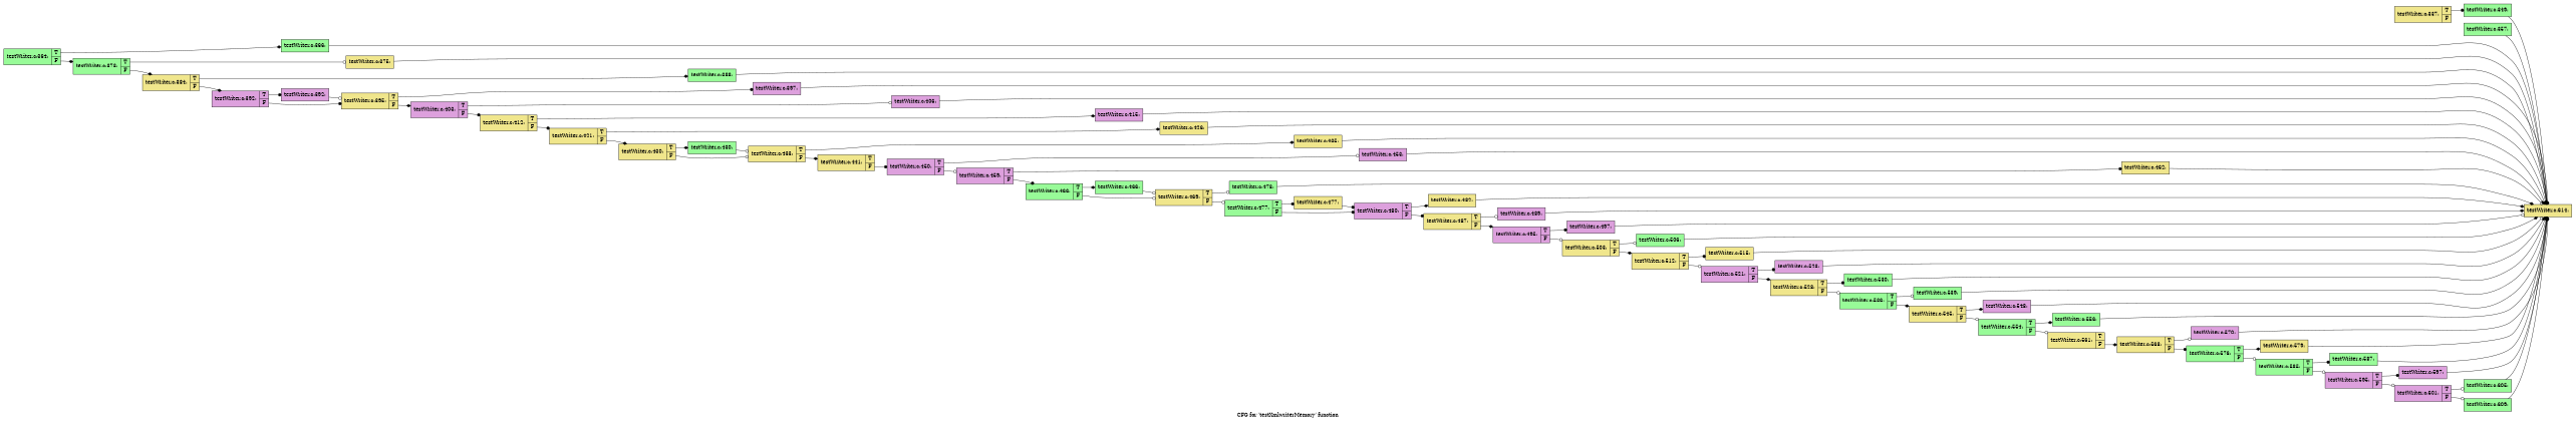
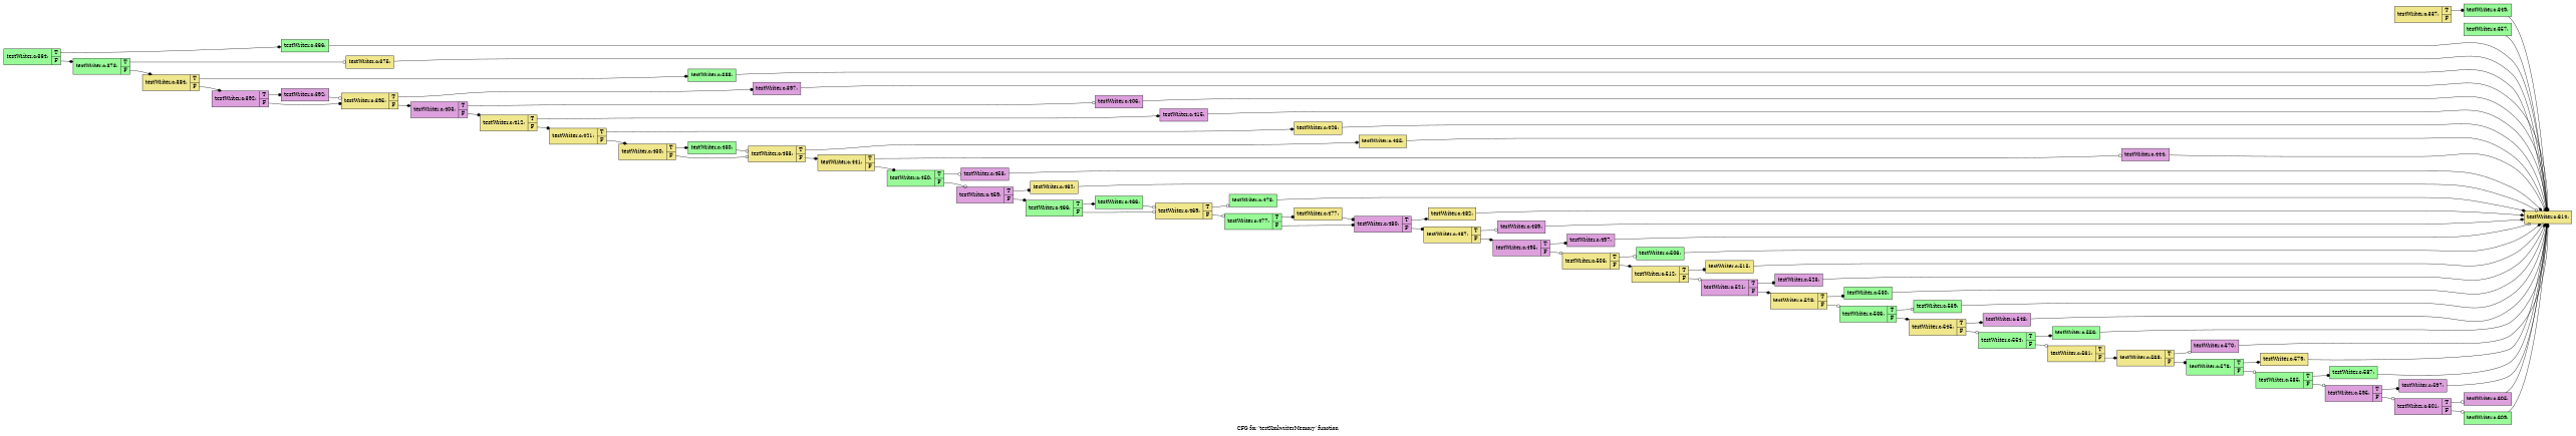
  digraph {
    label="CFG for 'testXmlwriterMemory' function"
    rankdir=LR
    node [fillcolor=khaki shape=record style=filled]
    edge [arrowhead=odot]
    n1 [label="{testWriter.c:337:|{<s0>T|<s1>F}}"]
    n2 [fillcolor=palegreen label="{testWriter.c:349:}"]
    n3 [label="{testWriter.c:614:}"]
    n4 [fillcolor=palegreen label="{testWriter.c:357:}"]
    n5 [fillcolor=palegreen label="{testWriter.c:364:|{<s0>T|<s1>F}}"]
    n6 [fillcolor=palegreen label="{testWriter.c:366:}"]
    n7 [fillcolor=palegreen label="{testWriter.c:373:|{<s0>T|<s1>F}}"]
    n8 [label="{testWriter.c:375:}"]
    n9 [label="{testWriter.c:384:|{<s0>T|<s1>F}}"]
    n10 [fillcolor=palegreen label="{testWriter.c:388:}"]
    n11 [fillcolor=plum label="{testWriter.c:392:|{<s0>T|<s1>F}}"]
    n12 [fillcolor=plum label="{testWriter.c:392:}"]
    n13 [label="{testWriter.c:395:|{<s0>T|<s1>F}}"]
    n14 [fillcolor=plum label="{testWriter.c:397:}"]
    n15 [fillcolor=plum label="{testWriter.c:403:|{<s0>T|<s1>F}}"]
    n16 [fillcolor=plum label="{testWriter.c:406:}"]
    n17 [label="{testWriter.c:412:|{<s0>T|<s1>F}}"]
    n18 [fillcolor=plum label="{testWriter.c:415:}"]
    n19 [label="{testWriter.c:421:|{<s0>T|<s1>F}}"]
    n20 [label="{testWriter.c:426:}"]
    n21 [label="{testWriter.c:430:|{<s0>T|<s1>F}}"]
    n22 [fillcolor=palegreen label="{testWriter.c:430:}"]
    n23 [label="{testWriter.c:433:|{<s0>T|<s1>F}}"]
    n24 [label="{testWriter.c:435:}"]
    n25 [label="{testWriter.c:441:|{<s0>T|<s1>F}}"]
-   n27 [fillcolor=plum label="{testWriter.c:450:|{<s0>T|<s1>F}}"]
+   n26 [fillcolor=plum label="{testWriter.c:444:}"]
+   n27 [fillcolor=palegreen label="{testWriter.c:450:|{<s0>T|<s1>F}}"]
    n28 [fillcolor=plum label="{testWriter.c:453:}"]
    n29 [fillcolor=plum label="{testWriter.c:459:|{<s0>T|<s1>F}}"]
    n30 [label="{testWriter.c:462:}"]
    n31 [fillcolor=palegreen label="{testWriter.c:466:|{<s0>T|<s1>F}}"]
    n32 [fillcolor=palegreen label="{testWriter.c:466:}"]
    n33 [label="{testWriter.c:469:|{<s0>T|<s1>F}}"]
    n34 [fillcolor=palegreen label="{testWriter.c:473:}"]
    n35 [fillcolor=palegreen label="{testWriter.c:477:|{<s0>T|<s1>F}}"]
    n36 [label="{testWriter.c:477:}"]
    n37 [fillcolor=plum label="{testWriter.c:480:|{<s0>T|<s1>F}}"]
    n38 [label="{testWriter.c:482:}"]
    n39 [label="{testWriter.c:487:|{<s0>T|<s1>F}}"]
    n40 [fillcolor=plum label="{testWriter.c:489:}"]
    n41 [fillcolor=plum label="{testWriter.c:495:|{<s0>T|<s1>F}}"]
    n42 [fillcolor=plum label="{testWriter.c:497:}"]
    n43 [label="{testWriter.c:503:|{<s0>T|<s1>F}}"]
    n44 [fillcolor=palegreen label="{testWriter.c:506:}"]
    n45 [label="{testWriter.c:512:|{<s0>T|<s1>F}}"]
    n46 [label="{testWriter.c:515:}"]
    n47 [fillcolor=plum label="{testWriter.c:521:|{<s0>T|<s1>F}}"]
    n48 [fillcolor=plum label="{testWriter.c:523:}"]
    n49 [label="{testWriter.c:528:|{<s0>T|<s1>F}}"]
    n50 [fillcolor=palegreen label="{testWriter.c:530:}"]
    n51 [fillcolor=palegreen label="{testWriter.c:536:|{<s0>T|<s1>F}}"]
    n52 [fillcolor=palegreen label="{testWriter.c:539:}"]
    n53 [label="{testWriter.c:545:|{<s0>T|<s1>F}}"]
    n54 [fillcolor=plum label="{testWriter.c:548:}"]
    n55 [fillcolor=palegreen label="{testWriter.c:554:|{<s0>T|<s1>F}}"]
    n56 [fillcolor=palegreen label="{testWriter.c:556:}"]
    n57 [label="{testWriter.c:561:|{<s0>T|<s1>F}}"]
    n58 [label="{testWriter.c:568:|{<s0>T|<s1>F}}"]
    n59 [fillcolor=plum label="{testWriter.c:570:}"]
    n60 [fillcolor=palegreen label="{testWriter.c:576:|{<s0>T|<s1>F}}"]
    n61 [label="{testWriter.c:579:}"]
    n62 [fillcolor=palegreen label="{testWriter.c:585:|{<s0>T|<s1>F}}"]
    n63 [fillcolor=palegreen label="{testWriter.c:587:}"]
    n64 [fillcolor=plum label="{testWriter.c:595:|{<s0>T|<s1>F}}"]
    n65 [fillcolor=plum label="{testWriter.c:597:}"]
    n66 [fillcolor=plum label="{testWriter.c:601:|{<s0>T|<s1>F}}"]
-   n67 [fillcolor=palegreen label="{testWriter.c:605:}"]
+   n67 [fillcolor=plum label="{testWriter.c:605:}"]
    n68 [fillcolor=palegreen label="{testWriter.c:609:}"]
    n1 -> n2 [arrowhead=dot tailport=s0]
    n2 -> n3
    n4 -> n3 [arrowhead=dot]
    n5 -> n6 [arrowhead=diamond tailport=s0]
    n5 -> n7 [arrowhead=diamond tailport=s1]
    n6 -> n3 [arrowhead=dot]
    n7 -> n8 [tailport=s0]
    n7 -> n9 [arrowhead=diamond tailport=s1]
    n8 -> n3 [arrowhead=diamond]
    n9 -> n10 [arrowhead=diamond tailport=s0]
    n9 -> n11 [arrowhead=diamond tailport=s1]
    n10 -> n3 [arrowhead=dot]
    n11 -> n12 [arrowhead=dot tailport=s0]
    n11 -> n13 [arrowhead=dot tailport=s1]
    n12 -> n13
    n13 -> n14 [arrowhead=dot tailport=s0]
    n13 -> n15 [arrowhead=diamond tailport=s1]
    n14 -> n3
    n15 -> n16 [tailport=s0]
    n15 -> n17 [arrowhead=dot tailport=s1]
    n16 -> n3 [arrowhead=dot]
    n17 -> n18 [arrowhead=diamond tailport=s0]
    n17 -> n19 [arrowhead=dot tailport=s1]
    n18 -> n3 [arrowhead=dot]
    n19 -> n20 [arrowhead=diamond tailport=s0]
    n19 -> n21 [arrowhead=diamond tailport=s1]
    n20 -> n3 [arrowhead=diamond]
    n21 -> n22 [arrowhead=diamond tailport=s0]
    n21 -> n23 [tailport=s1]
    n22 -> n23
    n23 -> n24 [arrowhead=diamond tailport=s0]
    n23 -> n25 [arrowhead=diamond tailport=s1]
    n24 -> n3 [arrowhead=dot]
+   n25 -> n26 [tailport=s0]
    n25 -> n27 [arrowhead=dot tailport=s1]
+   n26 -> n3
    n27 -> n28 [tailport=s0]
    n27 -> n29 [tailport=s1]
    n28 -> n3 [arrowhead=diamond]
    n29 -> n30 [arrowhead=dot tailport=s0]
    n29 -> n31 [arrowhead=dot tailport=s1]
    n30 -> n3
    n31 -> n32 [arrowhead=diamond tailport=s0]
    n31 -> n33 [tailport=s1]
    n32 -> n33
    n33 -> n34 [tailport=s0]
    n33 -> n35 [tailport=s1]
    n34 -> n3 [arrowhead=diamond]
    n35 -> n36 [arrowhead=dot tailport=s0]
    n35 -> n37 [arrowhead=dot tailport=s1]
    n36 -> n37 [arrowhead=dot]
    n37 -> n38 [arrowhead=diamond tailport=s0]
    n37 -> n39 [arrowhead=dot tailport=s1]
    n38 -> n3 [arrowhead=diamond]
    n39 -> n40 [tailport=s0]
    n39 -> n41 [arrowhead=diamond tailport=s1]
    n40 -> n3 [arrowhead=diamond]
    n41 -> n42 [arrowhead=dot tailport=s0]
    n41 -> n43 [tailport=s1]
    n42 -> n3
    n43 -> n44 [tailport=s0]
    n43 -> n45 [arrowhead=diamond tailport=s1]
    n44 -> n3 [arrowhead=diamond]
    n45 -> n46 [arrowhead=dot tailport=s0]
    n45 -> n47 [tailport=s1]
    n46 -> n3
    n47 -> n48 [arrowhead=dot tailport=s0]
    n47 -> n49 [arrowhead=diamond tailport=s1]
    n48 -> n3 [arrowhead=diamond]
    n49 -> n50 [arrowhead=dot tailport=s0]
    n49 -> n51 [tailport=s1]
    n50 -> n3 [arrowhead=dot]
    n51 -> n52 [tailport=s0]
    n51 -> n53 [arrowhead=diamond tailport=s1]
    n52 -> n3
    n53 -> n54 [arrowhead=diamond tailport=s0]
    n53 -> n55 [tailport=s1]
    n54 -> n3 [arrowhead=dot]
    n55 -> n56 [arrowhead=diamond tailport=s0]
    n55 -> n57 [tailport=s1]
    n56 -> n3 [arrowhead=diamond]
    n57 -> n58 [arrowhead=diamond tailport=s1]
    n58 -> n59 [tailport=s0]
    n58 -> n60 [arrowhead=dot tailport=s1]
    n59 -> n3 [arrowhead=diamond]
    n60 -> n61 [arrowhead=diamond tailport=s0]
    n60 -> n62 [tailport=s1]
    n61 -> n3
    n62 -> n63 [arrowhead=dot tailport=s0]
    n62 -> n64 [tailport=s1]
    n63 -> n3 [arrowhead=diamond]
    n64 -> n65 [arrowhead=dot tailport=s0]
    n64 -> n66 [tailport=s1]
    n65 -> n3 [arrowhead=dot]
    n66 -> n67 [tailport=s0]
    n66 -> n68 [tailport=s1]
    n67 -> n3
    n68 -> n3 [arrowhead=dot]
  }
